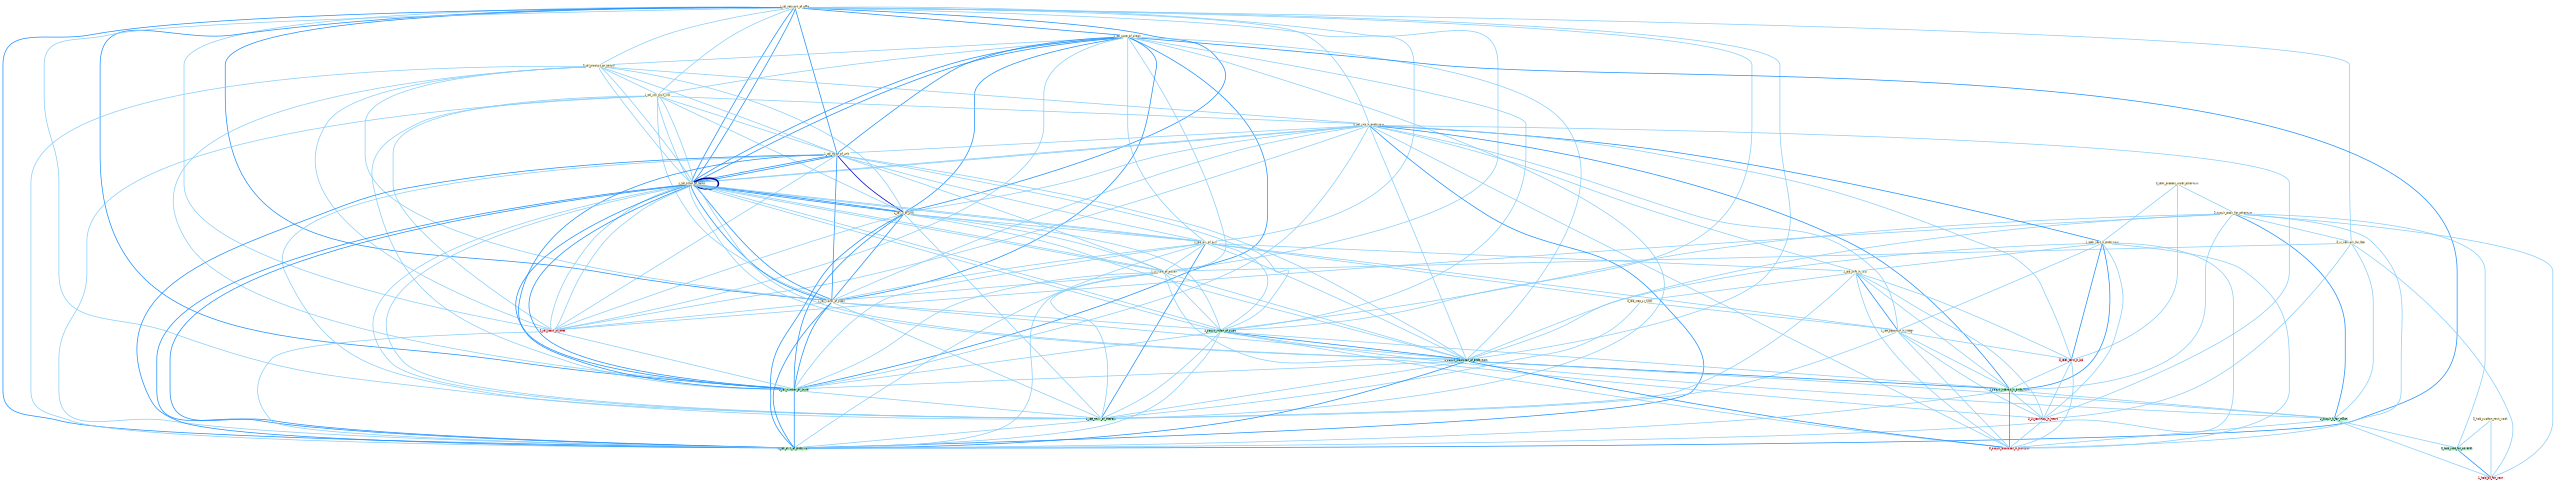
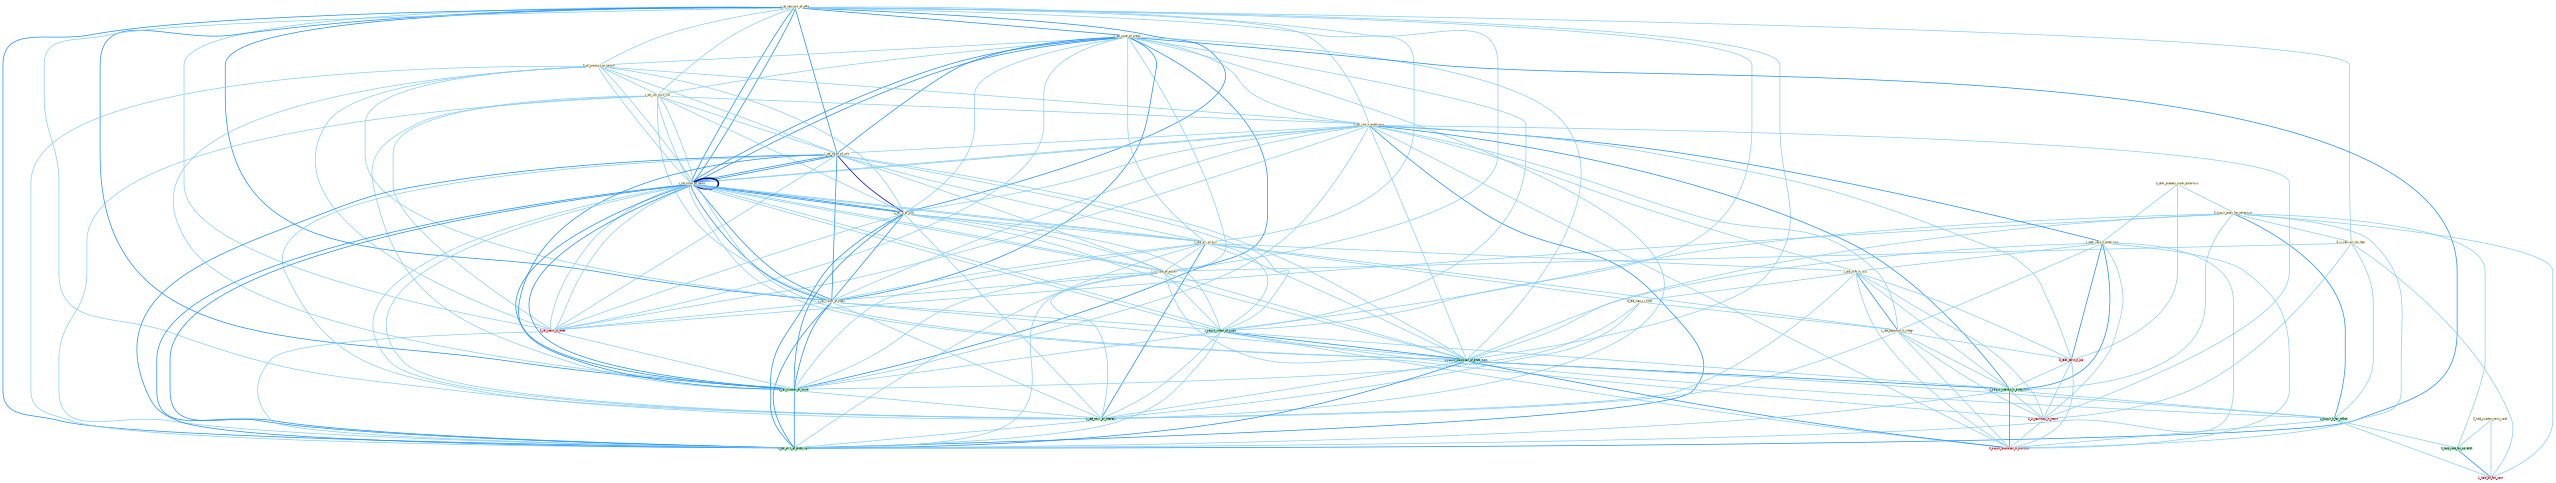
  graph {
    fontname=Lato
    node [color="#ffffe0" fixedsize=true fontcolor="#8b7d6b" fontname=Lato fontsize=4 shape=polygon style=filled]
    edge [color="#87cefa" fontname=Lato w=1]
    "1_sell_network_of_offic " [height=.06 width=.5]
    "1_sell_some_of_check " [height=.06 width=.5]
    "0_seek_protect_under_othernum " [height=.06 width=.5]
    "0_sell_product_on_behalf " [height=.06 width=.5]
    "0_hold_auction_next_week " [height=.06 width=.5]
    "1_sell_milk_than_milk " [height=.06 width=.5]
    "0_acquir_stock_for_othernum " [height=.06 width=.5]
    "0_sell_unit_in_entitynam " [height=.06 width=.5]
    "1_sell_major_of_unit " [height=.06 width=.5]
    "1_sell_billion_of_bond " [height=.06 width=.5]
    "1_sell_%_of_unit " [height=.06 width=.5]
    "1_see_low_of_busi " [height=.06 width=.5]
    "0_us_network_for_fee " [height=.06 width=.5]
    "1_seek_seat_in_entitynam " [height=.06 width=.5]
    "1_see_shift_in_valu " [height=.06 width=.5]
    "0_see_step_as_knell " [height=.06 width=.5]
    "1_us_watt_of_power " [height=.06 width=.5]
    "1_see_opportun_in_integr " [height=.06 width=.5]
    "1_sell_worth_of_cloth " [height=.06 width=.5]
    "0_seek_term_in_bid " [color="#fff0f5" fontcolor="#b22222" height=.06 width=.5]
    "0_us_techniqu_in_heart " [color="#fff0f5" fontcolor="#b22222" height=.06 width=.5]
    "0_acquir_laboratori_in_transact " [color="#fff0f5" fontcolor="#b22222" height=.06 width=.5]
    "0_sell_stock_at_time " [color="#fff0f5" fontcolor="#b22222" height=.06 width=.5]
    "1_hold_bill_for_year " [color="#fff0f5" fontcolor="#b22222" height=.06 width=.5]
    "1_acquir_million_of_asset " [color="#BDFCC9" fontcolor="#2f4f4f" height=.06 width=.5]
    "1_acquir_laboratori_of_entitynam " [color="#BDFCC9" fontcolor="#2f4f4f" height=.06 width=.5]
    "1_sell_number_of_share " [color="#BDFCC9" fontcolor="#2f4f4f" height=.06 width=.5]
    "1_see_reviv_of_interest " [color="#BDFCC9" fontcolor="#2f4f4f" height=.06 width=.5]
    "1_sell_divis_of_entitynam " [color="#BDFCC9" fontcolor="#2f4f4f" height=.06 width=.5]
    "0_hold_rate_for_advertis " [color="#BDFCC9" fontcolor="#2f4f4f" height=.06 width=.5]
    "1_acquir_interest_in_entitynam " [color="#BDFCC9" fontcolor="#2f4f4f" height=.06 width=.5]
    "0_acquir_it_for_million " [color="#BDFCC9" fontcolor="#2f4f4f" height=.06 width=.5]
    subgraph sub_1 {
      "1_sell_network_of_offic "
      "1_sell_some_of_check "
      "0_seek_protect_under_othernum "
      "0_sell_product_on_behalf "
      "0_hold_auction_next_week "
      "1_sell_milk_than_milk "
      "0_acquir_stock_for_othernum "
      "0_sell_unit_in_entitynam "
      "1_sell_major_of_unit "
      "1_sell_billion_of_bond "
      "1_sell_%_of_unit "
      "1_see_low_of_busi "
      "0_us_network_for_fee "
      "1_seek_seat_in_entitynam "
      "1_see_shift_in_valu "
      "0_see_step_as_knell "
      "1_us_watt_of_power "
      "1_see_opportun_in_integr "
      "1_sell_worth_of_cloth "
    }
    subgraph sub_2 {
      "0_seek_term_in_bid "
      "0_us_techniqu_in_heart "
      "0_acquir_laboratori_in_transact "
      "0_sell_stock_at_time "
      "1_hold_bill_for_year "
    }
    "1_sell_network_of_offic " -- "1_sell_some_of_check " [color="#1e90ff" w=2]
    "1_sell_network_of_offic " -- "0_sell_product_on_behalf "
    "1_sell_network_of_offic " -- "1_sell_milk_than_milk "
    "1_sell_network_of_offic " -- "0_sell_unit_in_entitynam "
    "1_sell_network_of_offic " -- "1_sell_major_of_unit " [color="#1e90ff" w=2]
    "1_sell_network_of_offic " -- "1_sell_billion_of_bond " [color="#1e90ff" w=2]
    "1_sell_network_of_offic " -- "1_sell_billion_of_bond " [color="#1e90ff" w=2]
    "1_sell_network_of_offic " -- "1_sell_%_of_unit " [color="#1e90ff" w=2]
    "1_sell_network_of_offic " -- "1_see_low_of_busi "
    "1_sell_network_of_offic " -- "0_us_network_for_fee "
    "1_sell_network_of_offic " -- "1_us_watt_of_power "
    "1_sell_network_of_offic " -- "1_sell_worth_of_cloth " [color="#1e90ff" w=2]
    "1_sell_network_of_offic " -- "0_sell_stock_at_time "
    "1_sell_network_of_offic " -- "1_acquir_million_of_asset "
    "1_sell_network_of_offic " -- "1_acquir_laboratori_of_entitynam "
    "1_sell_network_of_offic " -- "1_sell_number_of_share " [color="#1e90ff" w=2]
    "1_sell_network_of_offic " -- "1_see_reviv_of_interest "
    "1_sell_network_of_offic " -- "1_sell_divis_of_entitynam " [color="#1e90ff" w=2]
    "1_sell_some_of_check " -- "0_sell_product_on_behalf "
    "1_sell_some_of_check " -- "1_sell_milk_than_milk "
+   "1_sell_some_of_check " -- "0_sell_unit_in_entitynam "
    "1_sell_some_of_check " -- "1_sell_major_of_unit " [color="#1e90ff" w=2]
    "1_sell_some_of_check " -- "1_sell_billion_of_bond " [color="#1e90ff" w=2]
    "1_sell_some_of_check " -- "1_sell_billion_of_bond " [color="#1e90ff" w=2]
-   "1_sell_some_of_check " -- "1_sell_%_of_unit " [color="#1e90ff" w=2]
+   "1_sell_some_of_check " -- "1_sell_%_of_unit " [w=2]
    "1_sell_some_of_check " -- "1_see_low_of_busi "
    "1_sell_some_of_check " -- "1_us_watt_of_power "
    "1_sell_some_of_check " -- "1_sell_worth_of_cloth " [color="#1e90ff" w=2]
    "1_sell_some_of_check " -- "0_sell_stock_at_time "
    "1_sell_some_of_check " -- "1_acquir_million_of_asset "
    "1_sell_some_of_check " -- "1_acquir_laboratori_of_entitynam "
    "1_sell_some_of_check " -- "1_sell_number_of_share " [color="#1e90ff" w=2]
    "1_sell_some_of_check " -- "1_see_reviv_of_interest "
    "1_sell_some_of_check " -- "1_sell_divis_of_entitynam " [color="#1e90ff" w=2]
    "0_seek_protect_under_othernum " -- "0_acquir_stock_for_othernum "
    "0_seek_protect_under_othernum " -- "1_seek_seat_in_entitynam "
    "0_seek_protect_under_othernum " -- "0_seek_term_in_bid "
    "0_sell_product_on_behalf " -- "1_sell_milk_than_milk "
    "0_sell_product_on_behalf " -- "0_sell_unit_in_entitynam "
    "0_sell_product_on_behalf " -- "1_sell_major_of_unit "
    "0_sell_product_on_behalf " -- "1_sell_billion_of_bond "
    "0_sell_product_on_behalf " -- "1_sell_billion_of_bond "
    "0_sell_product_on_behalf " -- "1_sell_%_of_unit "
    "0_sell_product_on_behalf " -- "1_sell_worth_of_cloth "
    "0_sell_product_on_behalf " -- "0_sell_stock_at_time "
    "0_sell_product_on_behalf " -- "1_sell_number_of_share "
    "0_sell_product_on_behalf " -- "1_sell_divis_of_entitynam "
    "0_hold_auction_next_week " -- "1_hold_bill_for_year "
    "0_hold_auction_next_week " -- "0_hold_rate_for_advertis "
    "1_sell_milk_than_milk " -- "0_sell_unit_in_entitynam "
    "1_sell_milk_than_milk " -- "1_sell_major_of_unit "
    "1_sell_milk_than_milk " -- "1_sell_billion_of_bond "
    "1_sell_milk_than_milk " -- "1_sell_billion_of_bond "
    "1_sell_milk_than_milk " -- "1_sell_%_of_unit "
    "1_sell_milk_than_milk " -- "1_sell_worth_of_cloth "
    "1_sell_milk_than_milk " -- "0_sell_stock_at_time "
    "1_sell_milk_than_milk " -- "1_sell_number_of_share "
    "1_sell_milk_than_milk " -- "1_sell_divis_of_entitynam "
    "0_acquir_stock_for_othernum " -- "0_us_network_for_fee "
    "0_acquir_stock_for_othernum " -- "0_acquir_laboratori_in_transact "
    "0_acquir_stock_for_othernum " -- "0_sell_stock_at_time "
    "0_acquir_stock_for_othernum " -- "1_hold_bill_for_year "
    "0_acquir_stock_for_othernum " -- "1_acquir_million_of_asset "
    "0_acquir_stock_for_othernum " -- "1_acquir_laboratori_of_entitynam "
    "0_acquir_stock_for_othernum " -- "0_hold_rate_for_advertis "
    "0_acquir_stock_for_othernum " -- "1_acquir_interest_in_entitynam "
    "0_acquir_stock_for_othernum " -- "0_acquir_it_for_million " [color="#1e90ff" w=2]
    "0_sell_unit_in_entitynam " -- "1_sell_major_of_unit "
    "0_sell_unit_in_entitynam " -- "1_sell_billion_of_bond "
    "0_sell_unit_in_entitynam " -- "1_sell_billion_of_bond "
    "0_sell_unit_in_entitynam " -- "1_sell_%_of_unit "
    "0_sell_unit_in_entitynam " -- "1_seek_seat_in_entitynam " [color="#1e90ff" w=2]
    "0_sell_unit_in_entitynam " -- "1_see_shift_in_valu "
    "0_sell_unit_in_entitynam " -- "1_see_opportun_in_integr "
    "0_sell_unit_in_entitynam " -- "1_sell_worth_of_cloth "
    "0_sell_unit_in_entitynam " -- "0_seek_term_in_bid "
    "0_sell_unit_in_entitynam " -- "0_us_techniqu_in_heart "
    "0_sell_unit_in_entitynam " -- "0_acquir_laboratori_in_transact "
    "0_sell_unit_in_entitynam " -- "0_sell_stock_at_time "
    "0_sell_unit_in_entitynam " -- "1_acquir_laboratori_of_entitynam "
    "0_sell_unit_in_entitynam " -- "1_sell_number_of_share "
    "0_sell_unit_in_entitynam " -- "1_sell_divis_of_entitynam " [color="#1e90ff" w=2]
    "0_sell_unit_in_entitynam " -- "1_acquir_interest_in_entitynam " [color="#1e90ff" w=2]
    "1_sell_major_of_unit " -- "1_sell_billion_of_bond " [color="#1e90ff" w=2]
    "1_sell_major_of_unit " -- "1_sell_billion_of_bond " [color="#1e90ff" w=2]
    "1_sell_major_of_unit " -- "1_sell_%_of_unit " [color="#0000cd" w=3]
    "1_sell_major_of_unit " -- "1_see_low_of_busi "
    "1_sell_major_of_unit " -- "1_us_watt_of_power "
    "1_sell_major_of_unit " -- "1_sell_worth_of_cloth " [color="#1e90ff" w=2]
    "1_sell_major_of_unit " -- "0_sell_stock_at_time "
    "1_sell_major_of_unit " -- "1_acquir_million_of_asset "
    "1_sell_major_of_unit " -- "1_acquir_laboratori_of_entitynam "
    "1_sell_major_of_unit " -- "1_sell_number_of_share " [color="#1e90ff" w=2]
    "1_sell_major_of_unit " -- "1_see_reviv_of_interest "
    "1_sell_major_of_unit " -- "1_sell_divis_of_entitynam " [color="#1e90ff" w=2]
    "1_sell_billion_of_bond " -- "1_sell_billion_of_bond " [color="#000080" style=bold w=4]
    "1_sell_billion_of_bond " -- "1_sell_%_of_unit " [color="#1e90ff" w=2]
    "1_sell_billion_of_bond " -- "1_see_low_of_busi "
    "1_sell_billion_of_bond " -- "1_us_watt_of_power "
    "1_sell_billion_of_bond " -- "1_sell_worth_of_cloth " [color="#1e90ff" w=2]
    "1_sell_billion_of_bond " -- "1_sell_worth_of_cloth " [color="#1e90ff" w=2]
    "1_sell_billion_of_bond " -- "0_sell_stock_at_time "
    "1_sell_billion_of_bond " -- "0_sell_stock_at_time "
    "1_sell_billion_of_bond " -- "1_acquir_million_of_asset "
    "1_sell_billion_of_bond " -- "1_acquir_million_of_asset "
    "1_sell_billion_of_bond " -- "1_acquir_laboratori_of_entitynam "
    "1_sell_billion_of_bond " -- "1_acquir_laboratori_of_entitynam "
    "1_sell_billion_of_bond " -- "1_sell_number_of_share " [color="#1e90ff" w=2]
    "1_sell_billion_of_bond " -- "1_sell_number_of_share " [color="#1e90ff" w=2]
    "1_sell_billion_of_bond " -- "1_see_reviv_of_interest "
    "1_sell_billion_of_bond " -- "1_see_reviv_of_interest "
    "1_sell_billion_of_bond " -- "1_sell_divis_of_entitynam " [color="#1e90ff" w=2]
    "1_sell_billion_of_bond " -- "1_sell_divis_of_entitynam " [color="#1e90ff" w=2]
    "1_sell_%_of_unit " -- "1_sell_billion_of_bond " [color="#1e90ff" w=2]
    "1_sell_%_of_unit " -- "1_see_low_of_busi "
    "1_sell_%_of_unit " -- "1_us_watt_of_power "
    "1_sell_%_of_unit " -- "1_sell_worth_of_cloth " [color="#1e90ff" w=2]
    "1_sell_%_of_unit " -- "0_sell_stock_at_time "
    "1_sell_%_of_unit " -- "1_acquir_million_of_asset "
    "1_sell_%_of_unit " -- "1_acquir_laboratori_of_entitynam "
    "1_sell_%_of_unit " -- "1_sell_number_of_share " [color="#1e90ff" w=2]
    "1_sell_%_of_unit " -- "1_see_reviv_of_interest "
    "1_sell_%_of_unit " -- "1_sell_divis_of_entitynam " [color="#1e90ff" w=2]
    "1_see_low_of_busi " -- "1_sell_billion_of_bond "
    "1_see_low_of_busi " -- "1_see_shift_in_valu "
    "1_see_low_of_busi " -- "0_see_step_as_knell "
    "1_see_low_of_busi " -- "1_us_watt_of_power "
    "1_see_low_of_busi " -- "1_see_opportun_in_integr "
    "1_see_low_of_busi " -- "1_sell_worth_of_cloth "
    "1_see_low_of_busi " -- "1_acquir_million_of_asset "
    "1_see_low_of_busi " -- "1_acquir_laboratori_of_entitynam "
    "1_see_low_of_busi " -- "1_sell_number_of_share "
    "1_see_low_of_busi " -- "1_see_reviv_of_interest " [color="#1e90ff" w=2]
    "1_see_low_of_busi " -- "1_sell_divis_of_entitynam "
    "0_us_network_for_fee " -- "1_us_watt_of_power "
    "0_us_network_for_fee " -- "0_us_techniqu_in_heart "
    "0_us_network_for_fee " -- "1_hold_bill_for_year "
    "0_us_network_for_fee " -- "0_acquir_it_for_million "
    "1_seek_seat_in_entitynam " -- "1_see_shift_in_valu "
    "1_seek_seat_in_entitynam " -- "1_see_opportun_in_integr "
    "1_seek_seat_in_entitynam " -- "0_seek_term_in_bid " [color="#1e90ff" w=2]
    "1_seek_seat_in_entitynam " -- "0_us_techniqu_in_heart "
    "1_seek_seat_in_entitynam " -- "0_acquir_laboratori_in_transact "
    "1_seek_seat_in_entitynam " -- "1_acquir_laboratori_of_entitynam "
    "1_seek_seat_in_entitynam " -- "1_sell_divis_of_entitynam "
    "1_seek_seat_in_entitynam " -- "1_acquir_interest_in_entitynam " [color="#1e90ff" w=2]
    "1_see_shift_in_valu " -- "0_see_step_as_knell "
    "1_see_shift_in_valu " -- "1_see_opportun_in_integr " [color="#1e90ff" w=2]
    "1_see_shift_in_valu " -- "0_seek_term_in_bid "
    "1_see_shift_in_valu " -- "0_us_techniqu_in_heart "
    "1_see_shift_in_valu " -- "0_acquir_laboratori_in_transact "
    "1_see_shift_in_valu " -- "1_see_reviv_of_interest "
    "1_see_shift_in_valu " -- "1_acquir_interest_in_entitynam "
    "0_see_step_as_knell " -- "1_see_opportun_in_integr "
    "0_see_step_as_knell " -- "1_see_reviv_of_interest "
    "1_us_watt_of_power " -- "1_sell_billion_of_bond "
    "1_us_watt_of_power " -- "1_sell_worth_of_cloth "
    "1_us_watt_of_power " -- "0_us_techniqu_in_heart "
    "1_us_watt_of_power " -- "1_acquir_million_of_asset "
    "1_us_watt_of_power " -- "1_acquir_laboratori_of_entitynam "
    "1_us_watt_of_power " -- "1_sell_number_of_share "
    "1_us_watt_of_power " -- "1_see_reviv_of_interest "
    "1_us_watt_of_power " -- "1_sell_divis_of_entitynam "
    "1_see_opportun_in_integr " -- "0_seek_term_in_bid "
    "1_see_opportun_in_integr " -- "0_us_techniqu_in_heart "
    "1_see_opportun_in_integr " -- "0_acquir_laboratori_in_transact "
    "1_see_opportun_in_integr " -- "1_see_reviv_of_interest "
    "1_see_opportun_in_integr " -- "1_acquir_interest_in_entitynam "
    "1_sell_worth_of_cloth " -- "0_sell_stock_at_time "
    "1_sell_worth_of_cloth " -- "1_acquir_million_of_asset "
    "1_sell_worth_of_cloth " -- "1_acquir_laboratori_of_entitynam "
    "1_sell_worth_of_cloth " -- "1_sell_number_of_share " [color="#1e90ff" w=2]
    "1_sell_worth_of_cloth " -- "1_see_reviv_of_interest "
    "1_sell_worth_of_cloth " -- "1_sell_divis_of_entitynam " [color="#1e90ff" w=2]
    "0_seek_term_in_bid " -- "0_us_techniqu_in_heart "
    "0_seek_term_in_bid " -- "0_acquir_laboratori_in_transact "
    "0_seek_term_in_bid " -- "1_acquir_interest_in_entitynam "
    "0_us_techniqu_in_heart " -- "0_acquir_laboratori_in_transact "
    "0_sell_stock_at_time " -- "1_sell_number_of_share "
    "0_sell_stock_at_time " -- "1_sell_divis_of_entitynam "
    "1_acquir_million_of_asset " -- "0_acquir_laboratori_in_transact "
    "1_acquir_million_of_asset " -- "1_acquir_laboratori_of_entitynam " [color="#1e90ff" w=2]
    "1_acquir_million_of_asset " -- "1_sell_number_of_share "
    "1_acquir_million_of_asset " -- "1_see_reviv_of_interest "
    "1_acquir_million_of_asset " -- "1_sell_divis_of_entitynam "
    "1_acquir_million_of_asset " -- "1_acquir_interest_in_entitynam "
    "1_acquir_million_of_asset " -- "0_acquir_it_for_million "
    "1_acquir_laboratori_of_entitynam " -- "0_acquir_laboratori_in_transact " [color="#1e90ff" w=2]
-   "1_acquir_laboratori_of_entitynam " -- "1_sell_number_of_share "
+   "0_see_step_as_knell " -- "1_sell_number_of_share "
    "1_acquir_laboratori_of_entitynam " -- "1_see_reviv_of_interest "
    "1_acquir_laboratori_of_entitynam " -- "1_sell_divis_of_entitynam " [color="#1e90ff" w=2]
    "1_acquir_laboratori_of_entitynam " -- "1_acquir_interest_in_entitynam " [color="#1e90ff" w=2]
    "1_acquir_laboratori_of_entitynam " -- "0_acquir_it_for_million "
    "1_sell_number_of_share " -- "1_see_reviv_of_interest "
    "1_sell_number_of_share " -- "1_sell_divis_of_entitynam " [color="#1e90ff" w=2]
    "1_see_reviv_of_interest " -- "1_sell_divis_of_entitynam "
    "0_hold_rate_for_advertis " -- "1_hold_bill_for_year " [color="#1e90ff" w=2]
    "1_acquir_interest_in_entitynam " -- "0_us_techniqu_in_heart "
    "1_acquir_interest_in_entitynam " -- "0_acquir_laboratori_in_transact " [color="#1e90ff" w=2]
    "1_acquir_interest_in_entitynam " -- "1_sell_divis_of_entitynam "
    "1_acquir_interest_in_entitynam " -- "0_acquir_it_for_million "
    "0_acquir_it_for_million " -- "0_acquir_laboratori_in_transact "
    "0_acquir_it_for_million " -- "1_hold_bill_for_year "
    "0_acquir_it_for_million " -- "0_hold_rate_for_advertis "
  }
